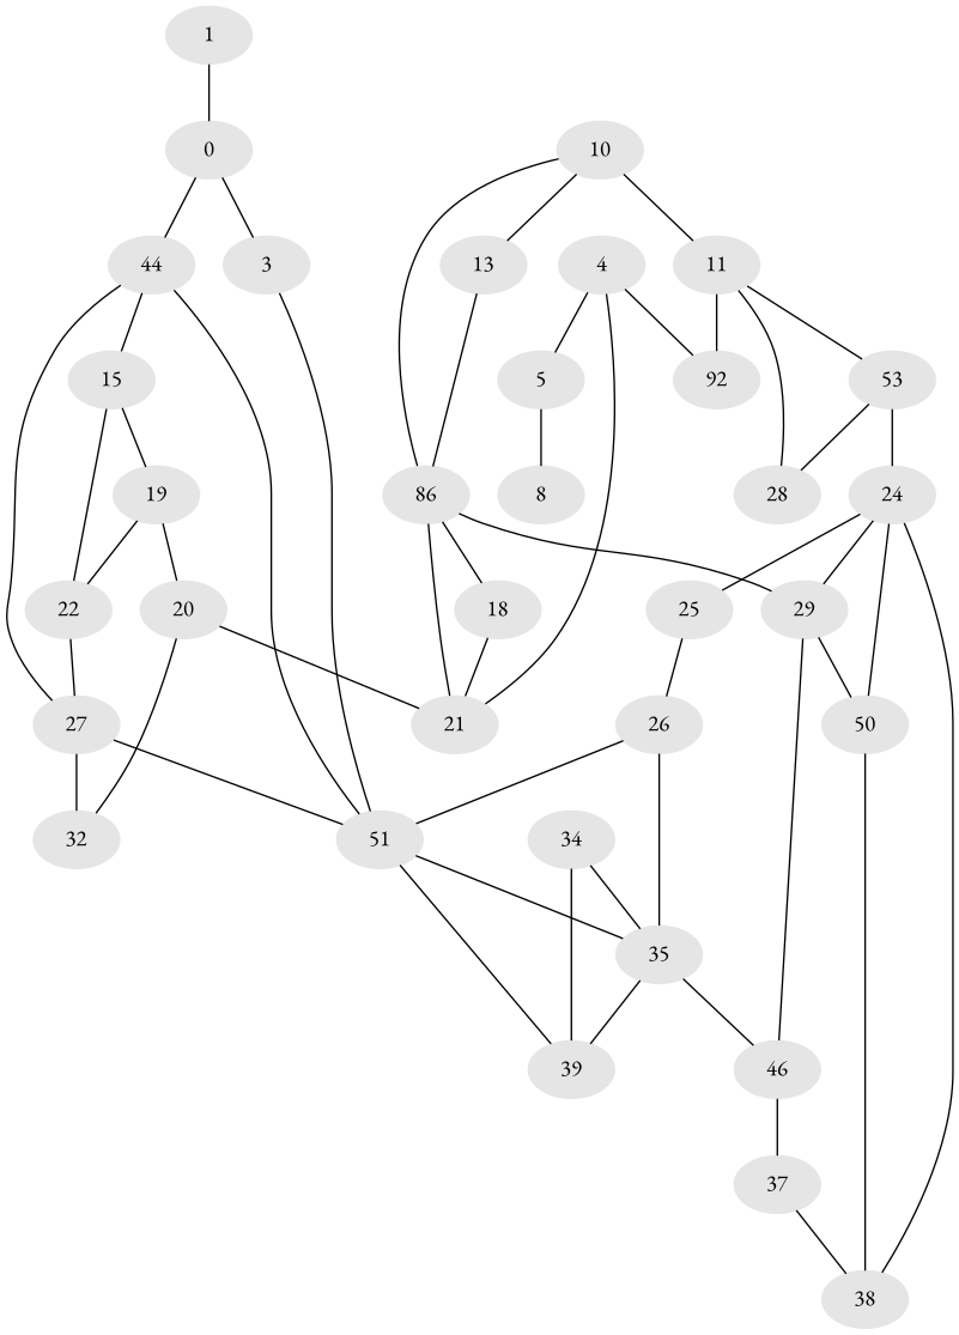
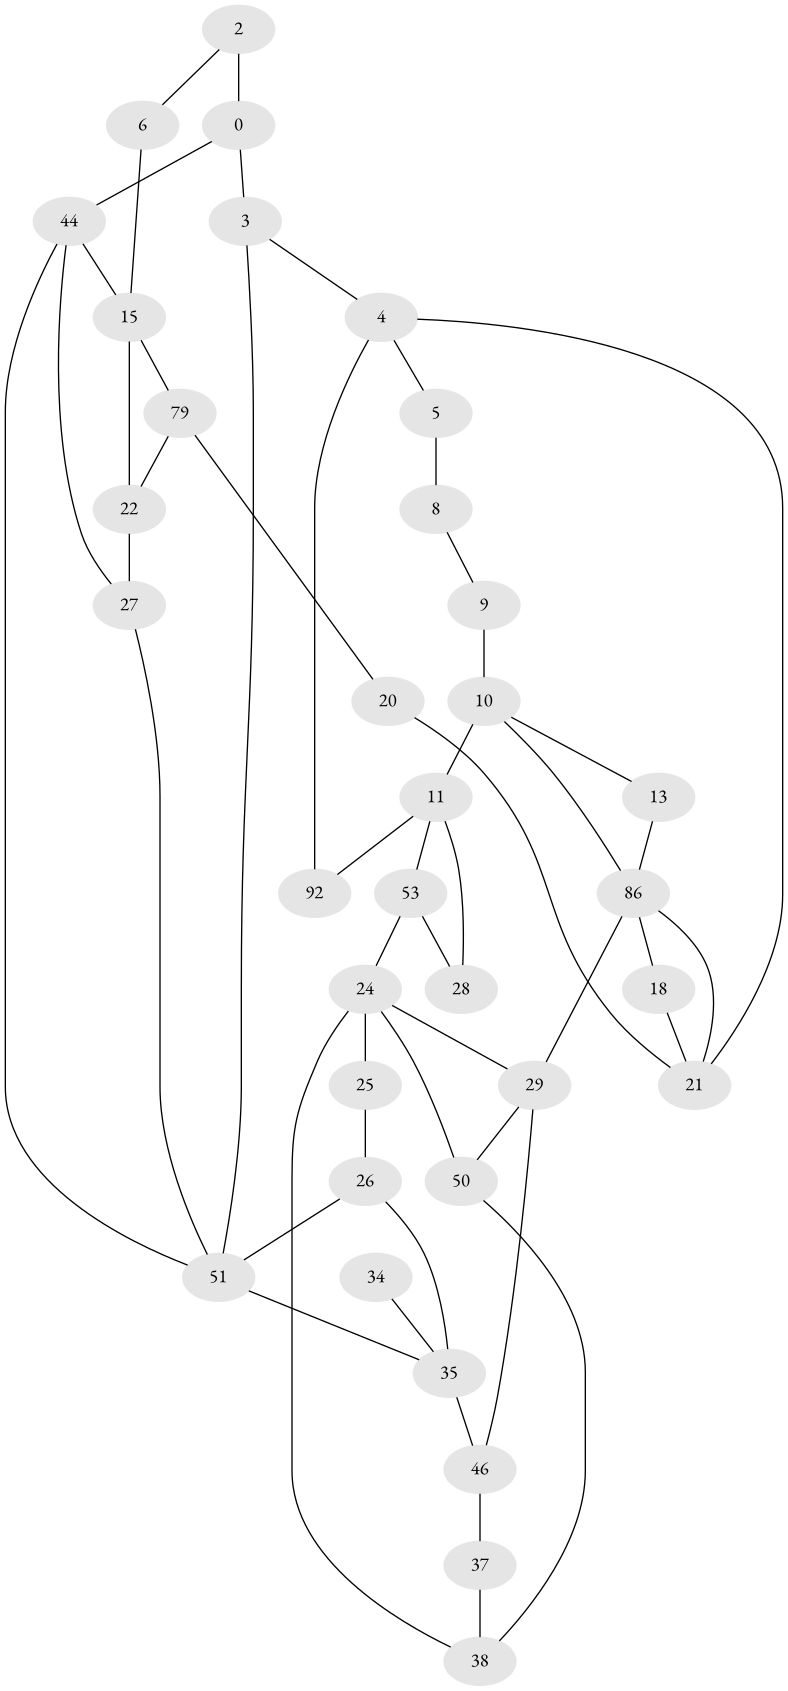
  graph {
    fontname="EB Garamond"
    node [color=gray90 fontname="EB Garamond" style=filled]
    edge [fontname="EB Garamond" weight=1.0]
    n1 [label=0]
-   1
+   1 [label=2]
+   6
    3
    n5 [label=44]
    15
    4
    n8 [label=51]
    27
    5
    n11 [label=92]
    21
    35
-   39
    8
    26
-   19
+   9
+   19 [label=79]
    22
    n20 [label=86]
    13
    10
    11
    n24 [label=53]
    28
    18
    29
    24
-   32
    20
    n31 [label=50]
    n32 [label=46]
    25
    38
    37
    34
    n1 -- 3 [weight=2.0]
    n1 -- n5 [weight=2.0]
    1 -- n1 [weight=2.0]
+   1 -- 6
+   6 -- 15
+   3 -- 4
    3 -- n8
    n5 -- 15
    n5 -- n8
    n5 -- 27
    15 -- 19
    15 -- 22 [weight=2.0]
    4 -- 5
    4 -- n11
    4 -- 21
    n8 -- 35
-   n8 -- 39
    27 -- n8
-   27 -- 32 [weight=2.0]
    5 -- 8 [weight=2.0]
-   35 -- 39
    35 -- n32 [weight=2.0]
+   8 -- 9
    26 -- n8
    26 -- 35
+   9 -- 10 [weight=2.0]
    19 -- 22
    19 -- 20
    22 -- 27
    n20 -- 21
    n20 -- 18
    n20 -- 29 [weight=2.0]
    13 -- n20
    10 -- n20
    10 -- 13
    10 -- 11 [weight=2.0]
    11 -- n11 [weight=2.0]
    11 -- n24
    11 -- 28
    n24 -- 28
    n24 -- 24
    18 -- 21
    29 -- n31
    29 -- n32 [weight=2.0]
    24 -- 29
    24 -- n31
    24 -- 25 [weight=2.0]
    24 -- 38
    20 -- 21
-   20 -- 32
    n31 -- 38
    n32 -- 37 [weight=2.0]
    25 -- 26
    37 -- 38
    34 -- 35
-   34 -- 39
  }
